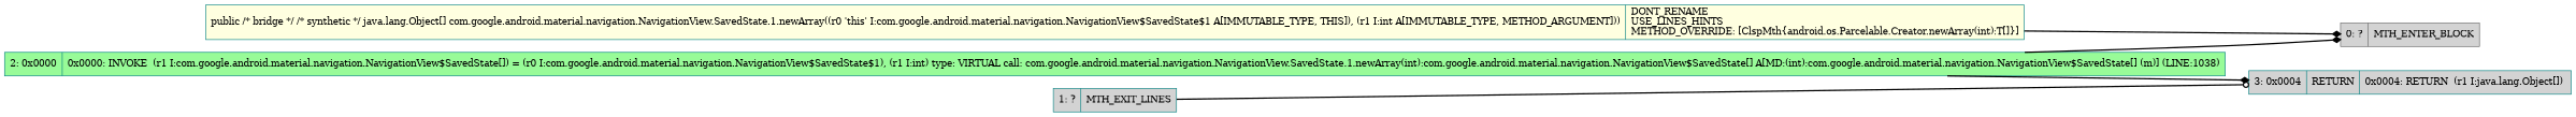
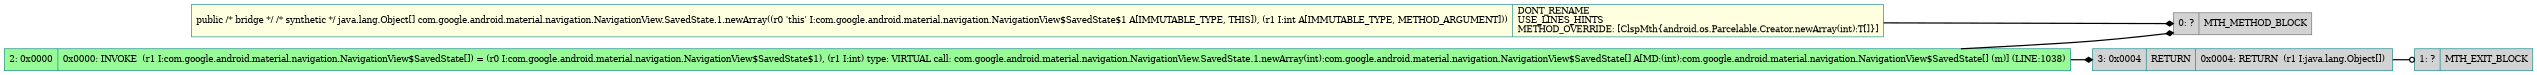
  digraph {
    rankdir=LR
    node [color=teal fillcolor=lightgrey shape=record style=filled]
    edge [arrowhead=diamond style=bold]
-   n1 [color=gray40 label="{0\:\ ?|MTH_ENTER_BLOCK\l}"]
+   n1 [color=gray40 label="{0\:\ ?|MTH_METHOD_BLOCK\l}"]
    n2 [fillcolor=palegreen label="{2\:\ 0x0000|0x0000: INVOKE  (r1 I:com.google.android.material.navigation.NavigationView$SavedState[]) = (r0 I:com.google.android.material.navigation.NavigationView$SavedState$1), (r1 I:int) type: VIRTUAL call: com.google.android.material.navigation.NavigationView.SavedState.1.newArray(int):com.google.android.material.navigation.NavigationView$SavedState[] A[MD:(int):com.google.android.material.navigation.NavigationView$SavedState[] (m)] (LINE:1038)\l}"]
    n3 [label="{3\:\ 0x0004|RETURN\l|0x0004: RETURN  (r1 I:java.lang.Object[]) \l}"]
-   n4 [label="{1\:\ ?|MTH_EXIT_LINES\l}"]
+   n4 [label="{1\:\ ?|MTH_EXIT_BLOCK\l}"]
    n5 [fillcolor=lightyellow label="{public \/* bridge *\/ \/* synthetic *\/ java.lang.Object[] com.google.android.material.navigation.NavigationView.SavedState.1.newArray((r0 'this' I:com.google.android.material.navigation.NavigationView$SavedState$1 A[IMMUTABLE_TYPE, THIS]), (r1 I:int A[IMMUTABLE_TYPE, METHOD_ARGUMENT]))  | DONT_RENAME\lUSE_LINES_HINTS\lMETHOD_OVERRIDE: [ClspMth\{android.os.Parcelable.Creator.newArray(int):T[]\}]\l}"]
    n2 -> n1
    n2 -> n3
-   n4 -> n3 [arrowhead=odot]
+   n3 -> n4 [arrowhead=odot]
    n5 -> n1
  }
